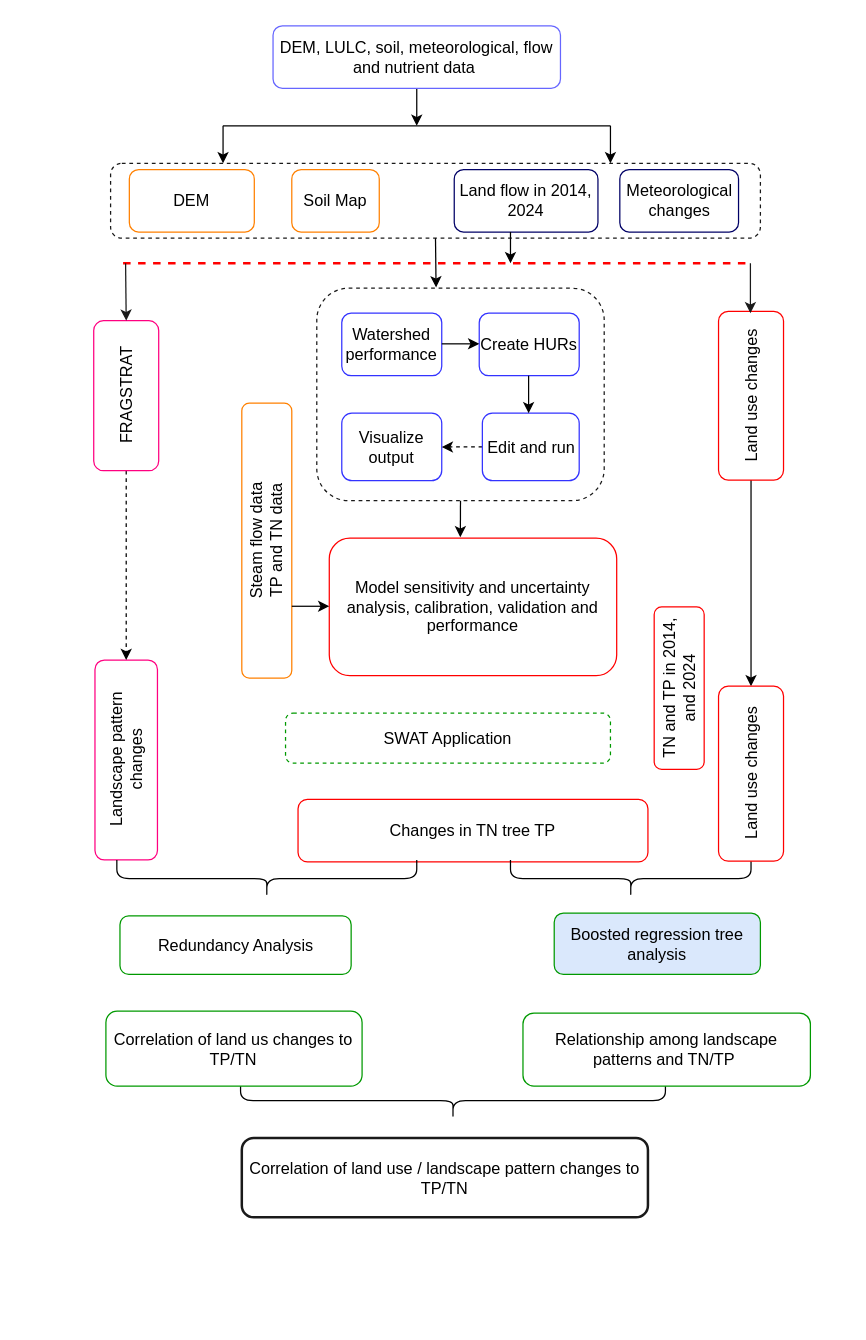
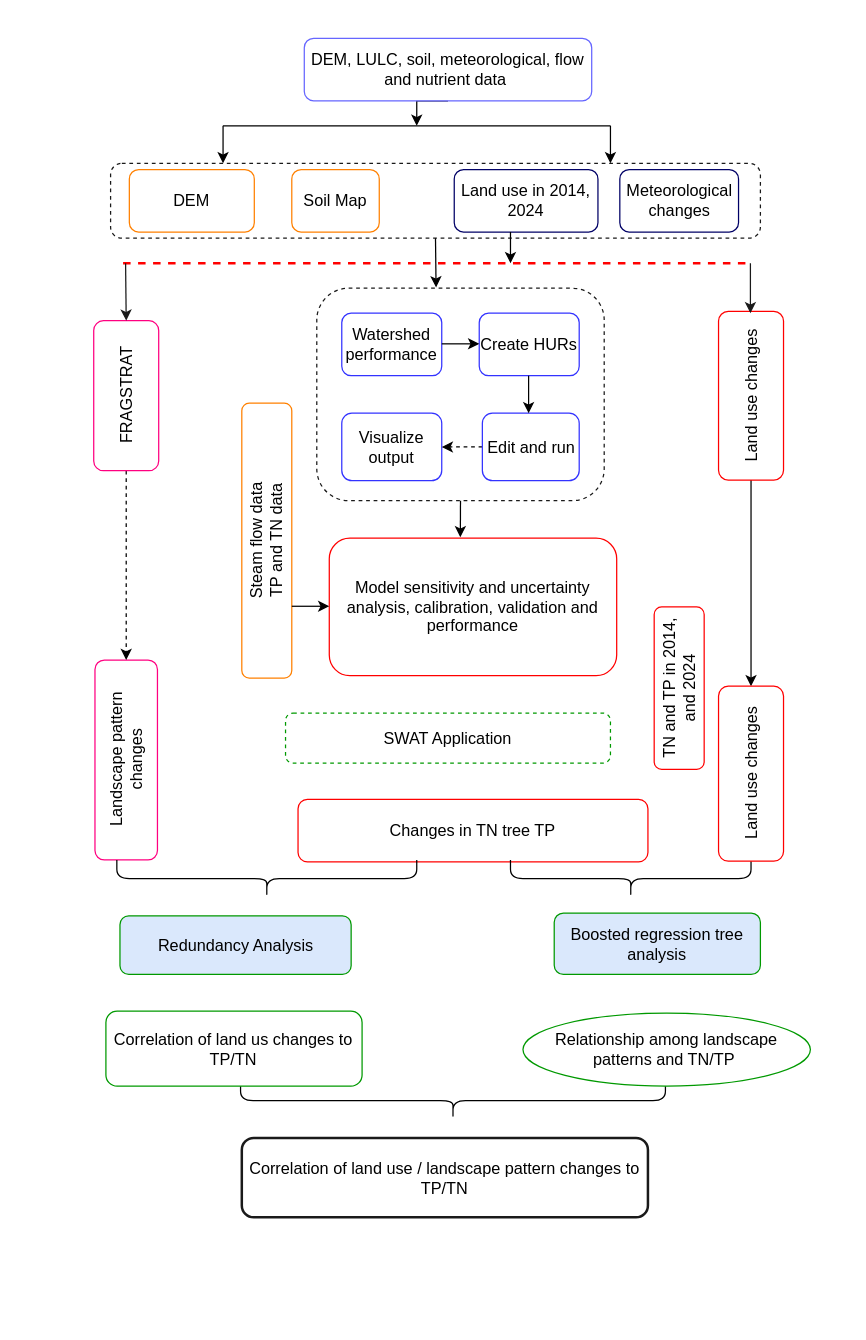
  <mxCell id="0" />
  <mxCell id="1" parent="0" />
  <mxCell id="2" value="" style="rounded=1;whiteSpace=wrap;html=1;strokeColor=#1A1A1A;dashed=1;" vertex="1" parent="1"><mxGeometry x="88" y="130" width="520" height="60" as="geometry" /></mxCell>
  <mxCell id="3" style="edgeStyle=orthogonalEdgeStyle;rounded=0;orthogonalLoop=1;jettySize=auto;html=1;exitX=0.5;exitY=1;exitDx=0;exitDy=0;" edge="1" parent="1" source="4"><mxGeometry relative="1" as="geometry"><mxPoint x="333" y="100" as="targetPoint" /></mxGeometry></mxCell>
- <mxCell id="4" value="&lt;font style=&quot;font-size: 13px;&quot;&gt;DEM, LULC, soil, meteorological, flow and nutrient data&amp;nbsp;&lt;/font&gt;" style="rounded=1;whiteSpace=wrap;html=1;strokeColor=#6666FF;" vertex="1" parent="1"><mxGeometry x="218" y="20" width="230" height="50" as="geometry" /></mxCell>
+ <mxCell id="4" value="&lt;font style=&quot;font-size: 13px;&quot;&gt;DEM, LULC, soil, meteorological, flow and nutrient data&amp;nbsp;&lt;/font&gt;" style="rounded=1;whiteSpace=wrap;html=1;strokeColor=#6666FF;" vertex="1" parent="1"><mxGeometry x="243" y="30" width="230" height="50" as="geometry" /></mxCell>
  <mxCell id="5" value="&lt;font style=&quot;font-size: 13px;&quot;&gt;DEM&lt;/font&gt;" style="rounded=1;whiteSpace=wrap;html=1;strokeColor=#FF8000;" vertex="1" parent="1"><mxGeometry x="103" y="135" width="100" height="50" as="geometry" /></mxCell>
  <mxCell id="6" value="" style="endArrow=none;html=1;rounded=0;" edge="1" parent="1"><mxGeometry width="50" height="50" relative="1" as="geometry"><mxPoint x="178" y="100" as="sourcePoint" /><mxPoint x="488" y="100" as="targetPoint" /></mxGeometry></mxCell>
  <mxCell id="7" style="edgeStyle=orthogonalEdgeStyle;rounded=0;orthogonalLoop=1;jettySize=auto;html=1;exitX=0.5;exitY=1;exitDx=0;exitDy=0;" edge="1" parent="1"><mxGeometry relative="1" as="geometry"><mxPoint x="178" y="130" as="targetPoint" /><mxPoint x="178" y="100" as="sourcePoint" /></mxGeometry></mxCell>
  <mxCell id="8" value="&lt;font style=&quot;font-size: 13px;&quot;&gt;Soil Map&lt;/font&gt;" style="rounded=1;whiteSpace=wrap;html=1;strokeColor=#FF8000;" vertex="1" parent="1"><mxGeometry x="233" y="135" width="70" height="50" as="geometry" /></mxCell>
- <mxCell id="9" value="&lt;font style=&quot;font-size: 13px;&quot;&gt;Land flow in 2014, 2024&lt;/font&gt;" style="rounded=1;whiteSpace=wrap;html=1;strokeColor=#000066;" vertex="1" parent="1"><mxGeometry x="363" y="135" width="115" height="50" as="geometry" /></mxCell>
+ <mxCell id="9" value="&lt;font style=&quot;font-size: 13px;&quot;&gt;Land use in 2014, 2024&lt;/font&gt;" style="rounded=1;whiteSpace=wrap;html=1;strokeColor=#000066;" vertex="1" parent="1"><mxGeometry x="363" y="135" width="115" height="50" as="geometry" /></mxCell>
  <mxCell id="10" value="&lt;font style=&quot;font-size: 13px;&quot;&gt;Meteorological changes&lt;/font&gt;" style="rounded=1;whiteSpace=wrap;html=1;strokeColor=#000066;" vertex="1" parent="1"><mxGeometry x="495.5" y="135" width="95" height="50" as="geometry" /></mxCell>
  <mxCell id="11" style="edgeStyle=orthogonalEdgeStyle;rounded=0;orthogonalLoop=1;jettySize=auto;html=1;exitX=0.5;exitY=1;exitDx=0;exitDy=0;" edge="1" parent="1"><mxGeometry relative="1" as="geometry"><mxPoint x="488" y="130" as="targetPoint" /><mxPoint x="488" y="100" as="sourcePoint" /></mxGeometry></mxCell>
  <mxCell id="12" value="" style="rounded=1;whiteSpace=wrap;html=1;strokeColor=#1A1A1A;dashed=1;" vertex="1" parent="1"><mxGeometry x="253" y="230" width="230" height="170" as="geometry" /></mxCell>
  <mxCell id="13" value="&lt;font style=&quot;font-size: 13px;&quot;&gt;Watershed performance&lt;/font&gt;" style="rounded=1;whiteSpace=wrap;html=1;strokeColor=#3333FF;" vertex="1" parent="1"><mxGeometry x="273" y="250" width="80" height="50" as="geometry" /></mxCell>
  <mxCell id="14" value="&lt;font style=&quot;font-size: 13px;&quot;&gt;Create HURs&lt;/font&gt;" style="rounded=1;whiteSpace=wrap;html=1;strokeColor=#3333FF;" vertex="1" parent="1"><mxGeometry x="383" y="250" width="80" height="50" as="geometry" /></mxCell>
  <mxCell id="15" value="&lt;font style=&quot;font-size: 13px;&quot;&gt;Visualize output&lt;/font&gt;" style="rounded=1;whiteSpace=wrap;html=1;strokeColor=#3333FF;" vertex="1" parent="1"><mxGeometry x="273" y="330" width="80" height="54" as="geometry" /></mxCell>
  <mxCell id="16" style="edgeStyle=orthogonalEdgeStyle;rounded=0;orthogonalLoop=1;jettySize=auto;html=1;exitX=0;exitY=0.5;exitDx=0;exitDy=0;entryX=1;entryY=0.5;entryDx=0;entryDy=0;dashed=1;" edge="1" parent="1" source="17" target="15"><mxGeometry relative="1" as="geometry" /></mxCell>
  <mxCell id="17" value="&lt;font style=&quot;font-size: 13px;&quot;&gt;Edit and run&lt;/font&gt;" style="rounded=1;whiteSpace=wrap;html=1;strokeColor=#3333FF;" vertex="1" parent="1"><mxGeometry x="385.5" y="330" width="77.5" height="54" as="geometry" /></mxCell>
  <mxCell id="18" style="edgeStyle=orthogonalEdgeStyle;rounded=0;orthogonalLoop=1;jettySize=auto;html=1;exitX=0.5;exitY=1;exitDx=0;exitDy=0;" edge="1" parent="1"><mxGeometry relative="1" as="geometry"><mxPoint x="383" y="274.5" as="targetPoint" /><mxPoint x="353" y="274.5" as="sourcePoint" /></mxGeometry></mxCell>
  <mxCell id="19" style="edgeStyle=orthogonalEdgeStyle;rounded=0;orthogonalLoop=1;jettySize=auto;html=1;exitX=0.5;exitY=1;exitDx=0;exitDy=0;" edge="1" parent="1"><mxGeometry relative="1" as="geometry"><mxPoint x="422.5" y="330" as="targetPoint" /><mxPoint x="422.5" y="300" as="sourcePoint" /></mxGeometry></mxCell>
  <mxCell id="20" value="&lt;font style=&quot;font-size: 13px;&quot;&gt;Model sensitivity and uncertainty analysis, calibration, validation and performance&lt;/font&gt;" style="rounded=1;whiteSpace=wrap;html=1;strokeColor=#FF0000;" vertex="1" parent="1"><mxGeometry x="263" y="430" width="230" height="110" as="geometry" /></mxCell>
  <mxCell id="21" value="&lt;font style=&quot;font-size: 13px;&quot;&gt;SWAT Application&lt;/font&gt;" style="rounded=1;whiteSpace=wrap;html=1;strokeColor=#009900;dashed=1;" vertex="1" parent="1"><mxGeometry x="228" y="570" width="260" height="40" as="geometry" /></mxCell>
  <mxCell id="22" value="&lt;font style=&quot;font-size: 13px;&quot;&gt;Changes in TN tree TP&lt;/font&gt;" style="rounded=1;whiteSpace=wrap;html=1;strokeColor=#FF0000;" vertex="1" parent="1"><mxGeometry x="238" y="639" width="280" height="50" as="geometry" /></mxCell>
  <mxCell id="23" style="edgeStyle=orthogonalEdgeStyle;rounded=0;orthogonalLoop=1;jettySize=auto;html=1;exitX=0;exitY=0.5;exitDx=0;exitDy=0;entryX=1;entryY=0.5;entryDx=0;entryDy=0;" edge="1" parent="1" source="24" target="39"><mxGeometry relative="1" as="geometry" /></mxCell>
  <mxCell id="24" value="&lt;font style=&quot;font-size: 13px;&quot;&gt;Land use changes&lt;/font&gt;" style="rounded=1;whiteSpace=wrap;html=1;strokeColor=#FF0000;rotation=-90;" vertex="1" parent="1"><mxGeometry x="533" y="290" width="135" height="52" as="geometry" /></mxCell>
  <mxCell id="25" style="edgeStyle=orthogonalEdgeStyle;rounded=0;orthogonalLoop=1;jettySize=auto;html=1;exitX=0.5;exitY=1;exitDx=0;exitDy=0;entryX=0.456;entryY=-0.006;entryDx=0;entryDy=0;entryPerimeter=0;" edge="1" parent="1" source="12" target="20"><mxGeometry relative="1" as="geometry" /></mxCell>
  <mxCell id="26" value="&lt;font style=&quot;font-size: 13px;&quot;&gt;Steam flow data&lt;/font&gt;&lt;div&gt;&lt;span style=&quot;font-size: 13px;&quot;&gt;TP and TN data&lt;/span&gt;&lt;/div&gt;" style="rounded=1;whiteSpace=wrap;html=1;strokeColor=#FF8000;rotation=-90;" vertex="1" parent="1"><mxGeometry x="103" y="412" width="220" height="40" as="geometry" /></mxCell>
  <mxCell id="27" value="&lt;font style=&quot;font-size: 13px;&quot;&gt;Landscape pattern changes&lt;/font&gt;" style="rounded=1;whiteSpace=wrap;html=1;strokeColor=#FF0080;rotation=-90;" vertex="1" parent="1"><mxGeometry x="20.5" y="582.5" width="160" height="50" as="geometry" /></mxCell>
  <mxCell id="28" style="edgeStyle=orthogonalEdgeStyle;rounded=0;orthogonalLoop=1;jettySize=auto;html=1;exitX=0;exitY=0.5;exitDx=0;exitDy=0;entryX=1;entryY=0.5;entryDx=0;entryDy=0;dashed=1;" edge="1" parent="1" source="29" target="27"><mxGeometry relative="1" as="geometry" /></mxCell>
  <mxCell id="29" value="&lt;font style=&quot;font-size: 13px;&quot;&gt;FRAGSTRAT&lt;/font&gt;" style="rounded=1;whiteSpace=wrap;html=1;strokeColor=#FF0080;rotation=-90;" vertex="1" parent="1"><mxGeometry x="40.5" y="290" width="120" height="52" as="geometry" /></mxCell>
  <mxCell id="30" value="" style="endArrow=classic;html=1;rounded=0;" edge="1" parent="1"><mxGeometry width="50" height="50" relative="1" as="geometry"><mxPoint x="233" y="484.5" as="sourcePoint" /><mxPoint x="263" y="484.5" as="targetPoint" /></mxGeometry></mxCell>
  <mxCell id="31" value="" style="shape=curlyBracket;whiteSpace=wrap;html=1;rounded=1;flipH=1;labelPosition=right;verticalLabelPosition=middle;align=left;verticalAlign=middle;size=0.5;rotation=90;" vertex="1" parent="1"><mxGeometry x="347" y="710" width="30" height="340" as="geometry" /></mxCell>
  <mxCell id="32" value="&lt;font style=&quot;font-size: 13px;&quot;&gt;TN and TP in 2014, and 2024&lt;/font&gt;" style="rounded=1;whiteSpace=wrap;html=1;strokeColor=#FF0000;rotation=-90;" vertex="1" parent="1"><mxGeometry x="478" y="530" width="130" height="40" as="geometry" /></mxCell>
- <mxCell id="33" value="&lt;font style=&quot;font-size: 13px;&quot;&gt;Redundancy Analysis&lt;/font&gt;" style="rounded=1;whiteSpace=wrap;html=1;strokeColor=#009900;" vertex="1" parent="1"><mxGeometry x="95.5" y="732.24" width="185" height="46.88" as="geometry" /></mxCell>
+ <mxCell id="33" value="&lt;font style=&quot;font-size: 13px;&quot;&gt;Redundancy Analysis&lt;/font&gt;" style="rounded=1;whiteSpace=wrap;html=1;strokeColor=#009900;fillColor=#dae8fc;" vertex="1" parent="1"><mxGeometry x="95.5" y="732.24" width="185" height="46.88" as="geometry" /></mxCell>
  <mxCell id="34" value="&lt;font style=&quot;font-size: 13px;&quot;&gt;Boosted regression tree analysis&lt;/font&gt;" style="rounded=1;whiteSpace=wrap;html=1;strokeColor=#009900;fillColor=#dae8fc;" vertex="1" parent="1"><mxGeometry x="443" y="730" width="165" height="49.12" as="geometry" /></mxCell>
  <mxCell id="35" value="&lt;font style=&quot;font-size: 13px;&quot;&gt;Correlation of land us changes to TP/TN&lt;/font&gt;" style="rounded=1;whiteSpace=wrap;html=1;strokeColor=#009900;" vertex="1" parent="1"><mxGeometry x="84.25" y="808.5" width="205" height="60" as="geometry" /></mxCell>
- <mxCell id="36" value="&lt;font style=&quot;font-size: 13px;&quot;&gt;Relationship among landscape patterns and TN/TP&amp;nbsp;&lt;/font&gt;" style="rounded=1;whiteSpace=wrap;html=1;strokeColor=#009900;" vertex="1" parent="1"><mxGeometry x="418" y="810" width="230" height="58.5" as="geometry" /></mxCell>
+ <mxCell id="36" value="&lt;font style=&quot;font-size: 13px;&quot;&gt;Relationship among landscape patterns and TN/TP&amp;nbsp;&lt;/font&gt;" style="ellipse;whiteSpace=wrap;html=1;strokeColor=#009900;" vertex="1" parent="1"><mxGeometry x="418" y="810" width="230" height="58.5" as="geometry" /></mxCell>
  <mxCell id="37" value="&lt;font style=&quot;font-size: 13px;&quot;&gt;Correlation of land use / landscape pattern changes to TP/TN&lt;/font&gt;" style="rounded=1;whiteSpace=wrap;html=1;strokeColor=#1A1A1A;strokeWidth=2;" vertex="1" parent="1"><mxGeometry x="193" y="910" width="325" height="63.5" as="geometry" /></mxCell>
  <mxCell id="38" value="" style="shape=curlyBracket;whiteSpace=wrap;html=1;rounded=1;flipH=1;labelPosition=right;verticalLabelPosition=middle;align=left;verticalAlign=middle;size=0.5;rotation=90;" vertex="1" parent="1"><mxGeometry x="489.25" y="606.25" width="30" height="192.5" as="geometry" /></mxCell>
  <mxCell id="39" value="&lt;font style=&quot;font-size: 13px;&quot;&gt;Land use changes&lt;/font&gt;" style="rounded=1;whiteSpace=wrap;html=1;strokeColor=#FF0000;rotation=-90;" vertex="1" parent="1"><mxGeometry x="530.5" y="592.5" width="140" height="52" as="geometry" /></mxCell>
  <mxCell id="40" value="" style="shape=curlyBracket;whiteSpace=wrap;html=1;rounded=1;flipH=1;labelPosition=right;verticalLabelPosition=middle;align=left;verticalAlign=middle;size=0.5;rotation=90;" vertex="1" parent="1"><mxGeometry x="198" y="582.5" width="30" height="240" as="geometry" /></mxCell>
  <mxCell id="41" style="edgeStyle=orthogonalEdgeStyle;rounded=0;orthogonalLoop=1;jettySize=auto;html=1;exitX=0.5;exitY=1;exitDx=0;exitDy=0;entryX=0.415;entryY=-0.004;entryDx=0;entryDy=0;entryPerimeter=0;" edge="1" parent="1" source="2" target="12"><mxGeometry relative="1" as="geometry" /></mxCell>
  <mxCell id="42" value="" style="endArrow=classic;html=1;rounded=0;strokeColor=#1A1A1A;" edge="1" parent="1"><mxGeometry width="50" height="50" relative="1" as="geometry"><mxPoint x="600" y="210" as="sourcePoint" /><mxPoint x="600" y="250" as="targetPoint" /></mxGeometry></mxCell>
  <mxCell id="43" value="" style="endArrow=classic;html=1;rounded=0;" edge="1" parent="1"><mxGeometry width="50" height="50" relative="1" as="geometry"><mxPoint x="408" y="185" as="sourcePoint" /><mxPoint x="408" y="210" as="targetPoint" /></mxGeometry></mxCell>
  <mxCell id="44" value="" style="endArrow=none;html=1;rounded=0;dashed=1;strokeWidth=2;strokeColor=#FF0000;" edge="1" parent="1"><mxGeometry width="50" height="50" relative="1" as="geometry"><mxPoint x="98" y="210" as="sourcePoint" /><mxPoint x="598" y="210" as="targetPoint" /></mxGeometry></mxCell>
  <mxCell id="45" value="" style="endArrow=classic;html=1;rounded=0;entryX=1;entryY=0.5;entryDx=0;entryDy=0;strokeColor=#1A1A1A;" edge="1" parent="1" target="29"><mxGeometry width="50" height="50" relative="1" as="geometry"><mxPoint x="100" y="210" as="sourcePoint" /><mxPoint x="98" y="250" as="targetPoint" /></mxGeometry></mxCell>
